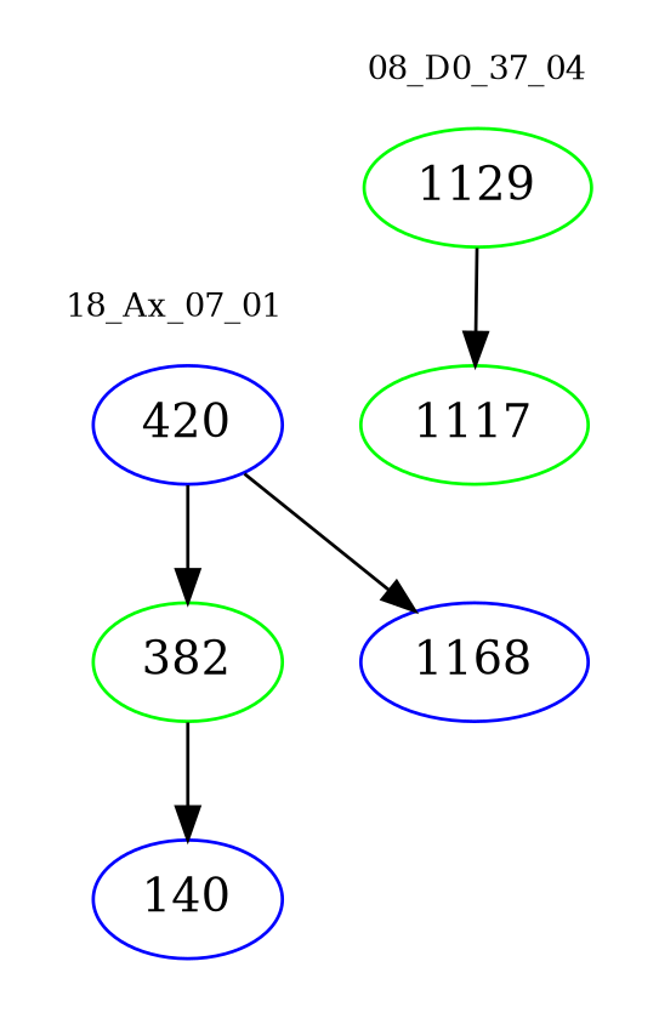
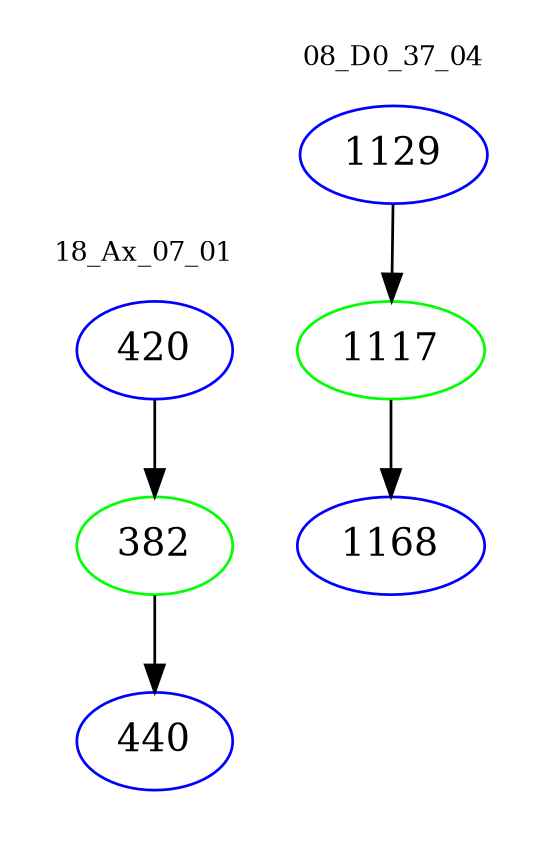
  digraph {
    node [color=blue]
    edge [color=black]
    n1 [label=420]
    n2 [color=green label=382]
-   n3 [label=140]
-   n4 [color=green label=1129]
+   n3 [label=440]
+   n4 [label=1129]
    n5 [color=green label=1117]
    n6 [label=1168]
    subgraph cluster_1 {
      color=white
      fontsize=10
      label="18_Ax_07_01"
      n1
      n2
      n3
    }
    subgraph cluster_2 {
      color=white
      fontsize=10
      label="08_D0_37_04"
      n4
      n5
      n6
    }
    n1 -> n2
    n2 -> n3
    n4 -> n5
-   n1 -> n6
+   n5 -> n6
  }
